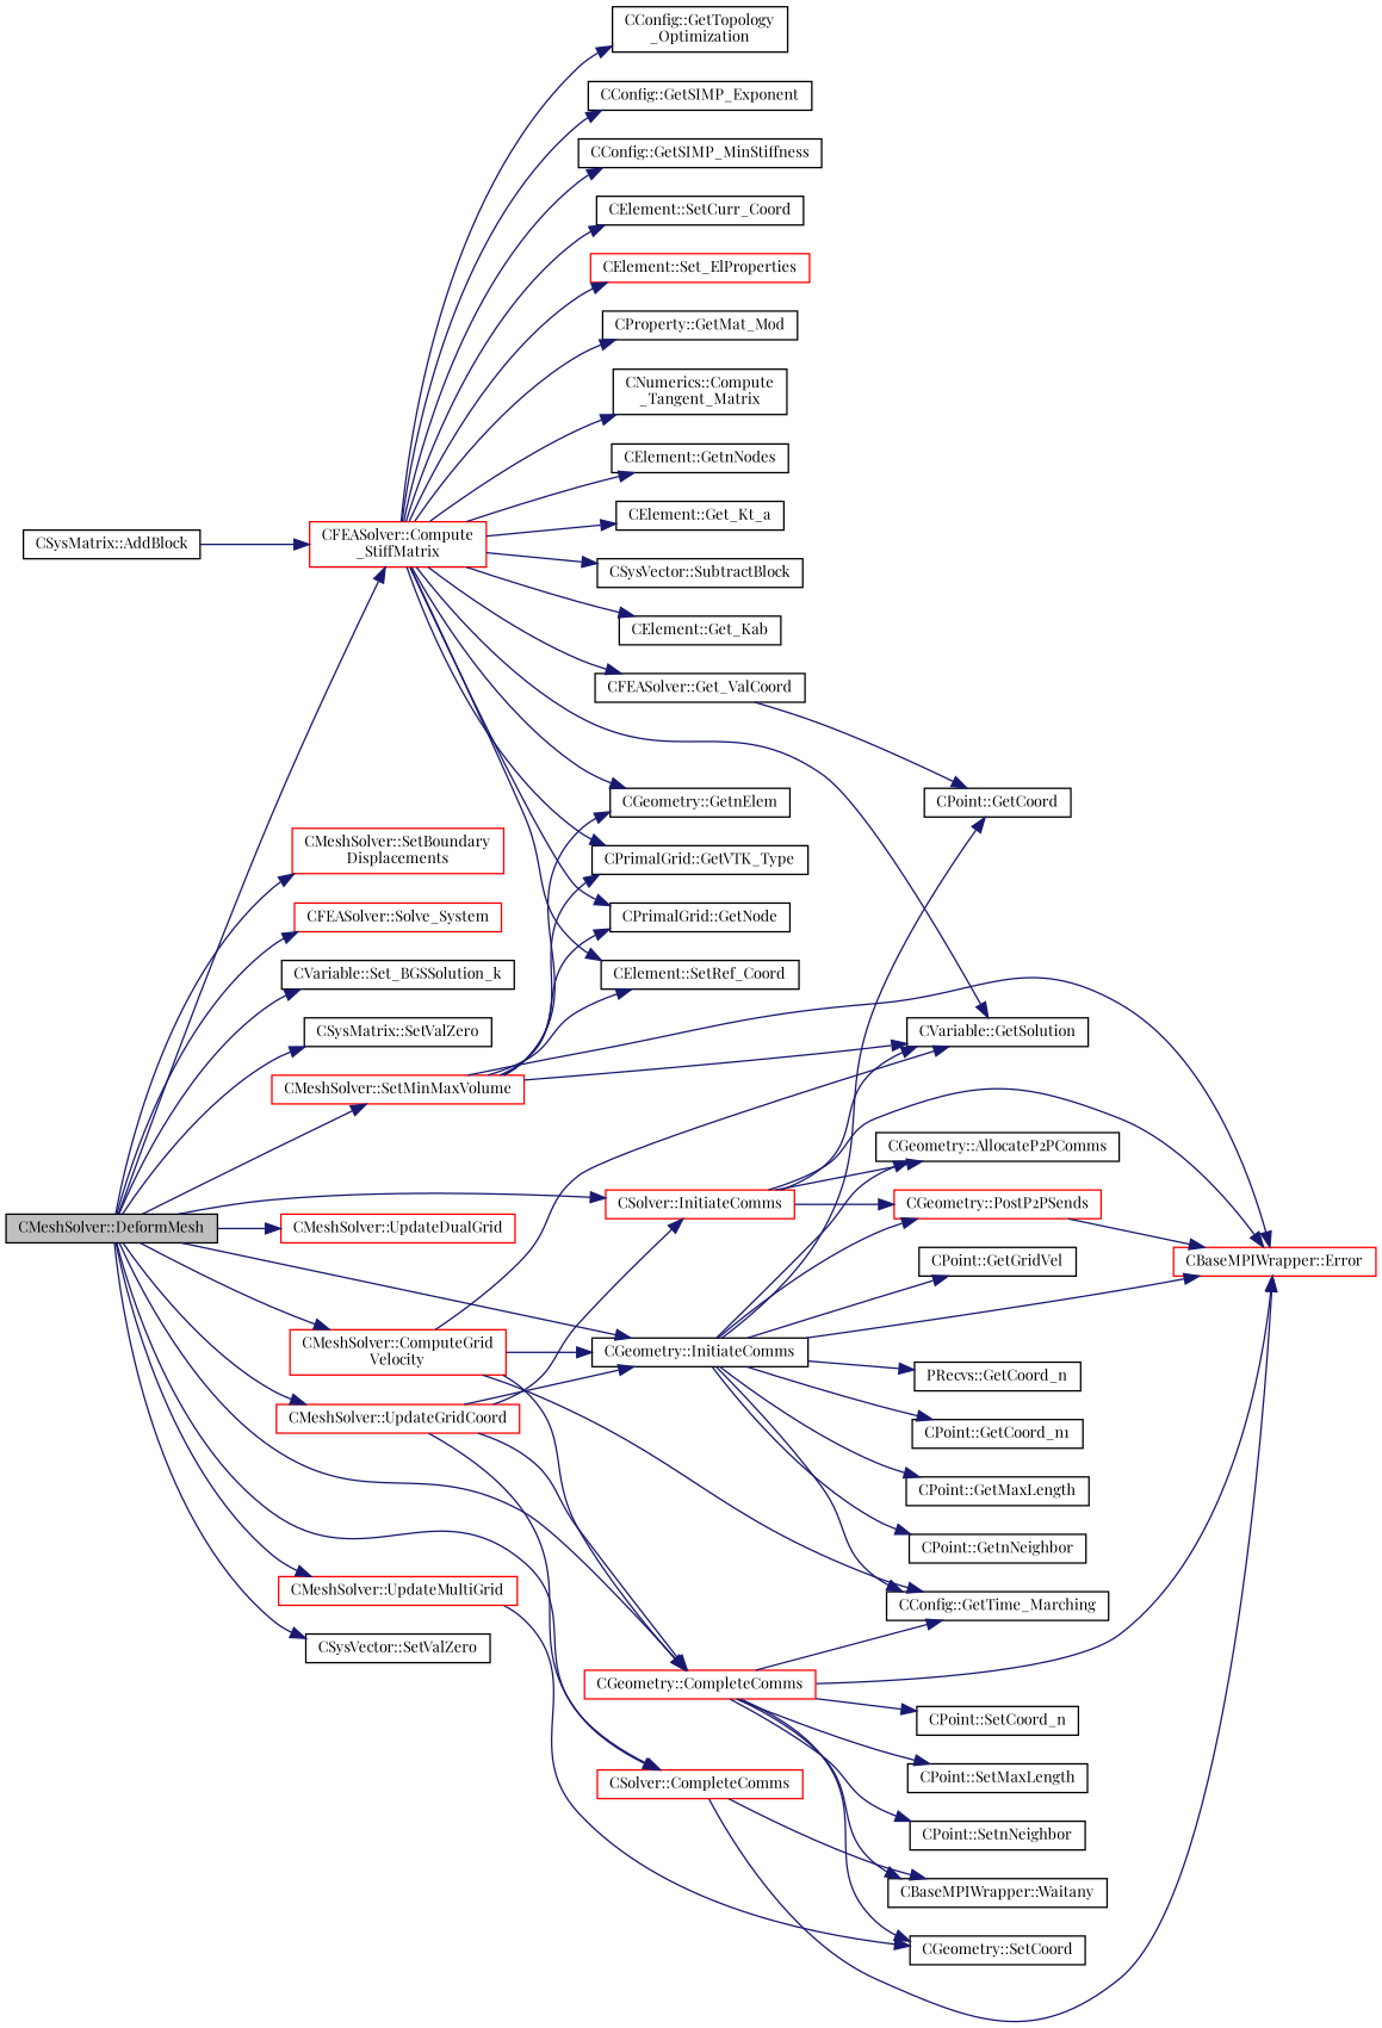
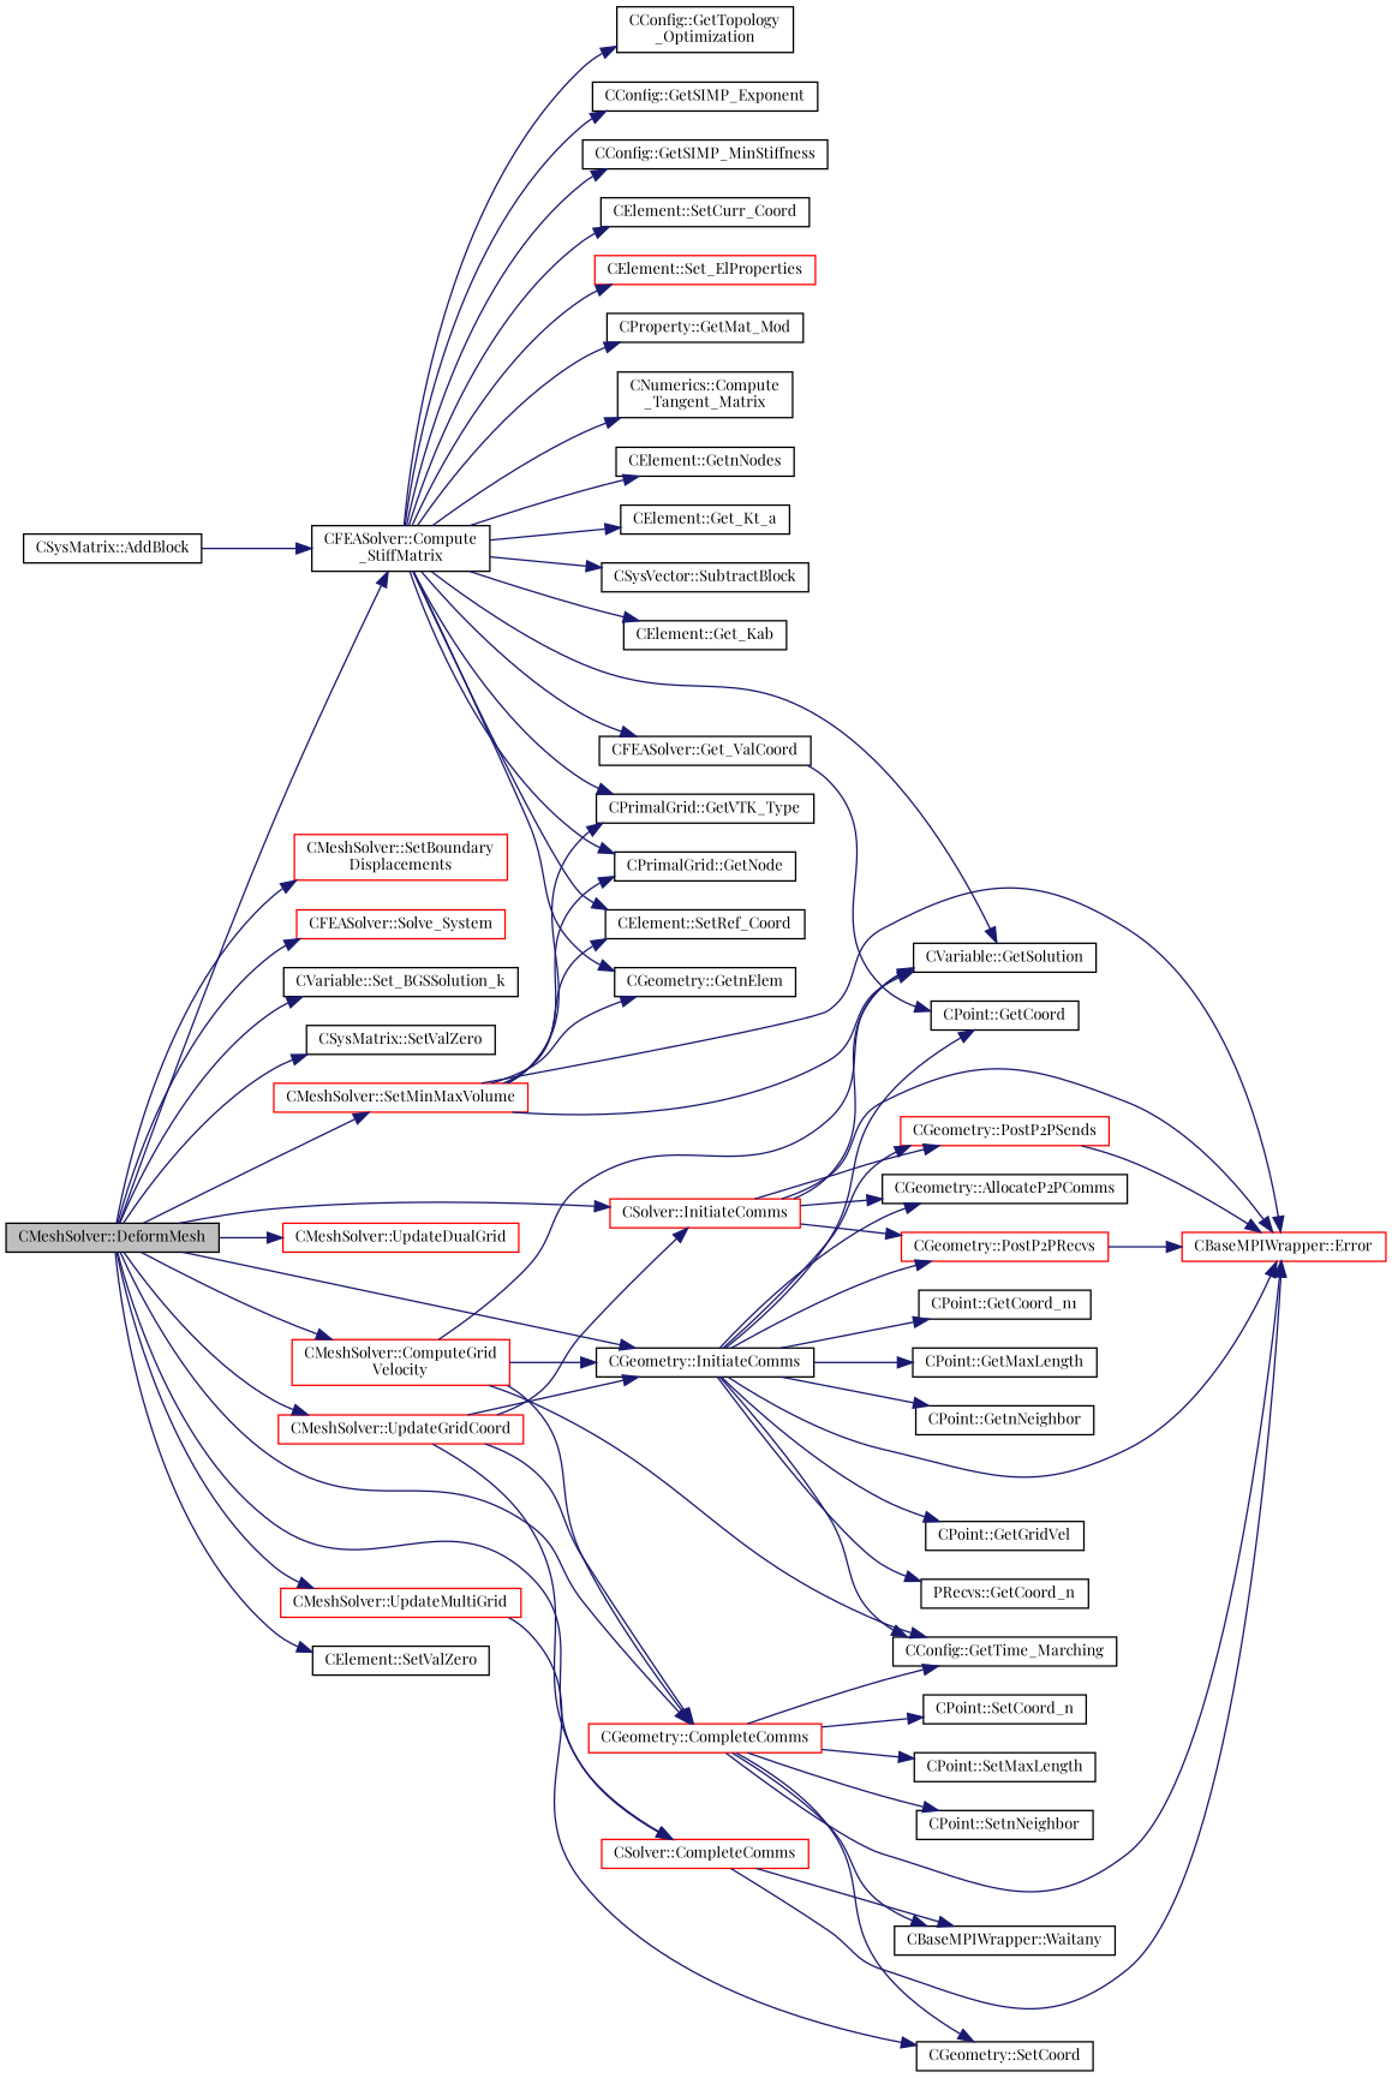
  digraph {
    fontname="Playfair Display"
    rankdir=LR
    node [color=black fillcolor=white fontname="Playfair Display" fontsize=10 shape=record style=filled]
    edge [color=midnightblue fontname="Playfair Display" fontsize=10 labelfontname=Helvetica labelfontsize=10 style=solid]
    n1 [fillcolor=grey75 fontcolor=black height=0.2 label="CMeshSolver::DeformMesh" width=0.4]
    n2 [height=0.2 label="CVariable::Set_BGSSolution_k" width=0.4]
    n3 [height=0.2 label="CSysMatrix::SetValZero" width=0.4]
-   n4 [color=red height=0.2 label="CFEASolver::Compute\l_StiffMatrix" width=0.4]
-   n5 [height=0.2 label="CSysVector::SetValZero" width=0.4]
+   n4 [height=0.2 label="CFEASolver::Compute\l_StiffMatrix" width=0.4]
+   n5 [height=0.2 label="CElement::SetValZero" width=0.4]
    n6 [height=0.2 label="CGeometry::InitiateComms" width=0.4]
    n7 [color=red height=0.2 label="CGeometry::CompleteComms" width=0.4]
    n8 [color=red height=0.2 label="CSolver::InitiateComms" width=0.4]
    n9 [color=red height=0.2 label="CSolver::CompleteComms" width=0.4]
    n10 [color=red height=0.2 label="CMeshSolver::SetBoundary\lDisplacements" width=0.4]
    n11 [color=red height=0.2 label="CFEASolver::Solve_System" width=0.4]
    n12 [color=red height=0.2 label="CMeshSolver::UpdateGridCoord" width=0.4]
    n13 [color=red height=0.2 label="CMeshSolver::UpdateDualGrid" width=0.4]
    n14 [color=red height=0.2 label="CMeshSolver::SetMinMaxVolume" width=0.4]
    n15 [color=red height=0.2 label="CMeshSolver::ComputeGrid\lVelocity" width=0.4]
    n16 [color=red height=0.2 label="CMeshSolver::UpdateMultiGrid" width=0.4]
    n17 [height=0.2 label="CConfig::GetTopology\l_Optimization" width=0.4]
    n18 [height=0.2 label="CConfig::GetSIMP_Exponent" width=0.4]
    n19 [height=0.2 label="CConfig::GetSIMP_MinStiffness" width=0.4]
    n20 [height=0.2 label="CGeometry::GetnElem" width=0.4]
    n21 [height=0.2 label="CPrimalGrid::GetVTK_Type" width=0.4]
    n22 [height=0.2 label="CPrimalGrid::GetNode" width=0.4]
    n23 [height=0.2 label="CFEASolver::Get_ValCoord" width=0.4]
    n24 [height=0.2 label="CVariable::GetSolution" width=0.4]
    n25 [height=0.2 label="CElement::SetRef_Coord" width=0.4]
    n26 [height=0.2 label="CElement::SetCurr_Coord" width=0.4]
    n27 [color=red height=0.2 label="CElement::Set_ElProperties" width=0.4]
    n28 [height=0.2 label="CProperty::GetMat_Mod" width=0.4]
    n29 [height=0.2 label="CNumerics::Compute\l_Tangent_Matrix" width=0.4]
    n30 [height=0.2 label="CElement::GetnNodes" width=0.4]
    n31 [height=0.2 label="CElement::Get_Kt_a" width=0.4]
    n32 [height=0.2 label="CSysVector::SubtractBlock" width=0.4]
    n33 [height=0.2 label="CElement::Get_Kab" width=0.4]
    n34 [height=0.2 label="CPoint::GetCoord" width=0.4]
    n35 [height=0.2 label="CConfig::GetTime_Marching" width=0.4]
    n36 [color=red height=0.2 label="CBaseMPIWrapper::Error" width=0.4]
    n37 [height=0.2 label="CGeometry::AllocateP2PComms" width=0.4]
+   n38 [color=red height=0.2 label="CGeometry::PostP2PRecvs" width=0.4]
    n39 [height=0.2 label="CPoint::GetGridVel" width=0.4]
    n40 [height=0.2 label="PRecvs::GetCoord_n" width=0.4]
    n41 [height=0.2 label="CPoint::GetCoord_n1" width=0.4]
    n42 [height=0.2 label="CPoint::GetMaxLength" width=0.4]
    n43 [height=0.2 label="CPoint::GetnNeighbor" width=0.4]
    n44 [color=red height=0.2 label="CGeometry::PostP2PSends" width=0.4]
    n45 [height=0.2 label="CBaseMPIWrapper::Waitany" width=0.4]
    n46 [height=0.2 label="CGeometry::SetCoord" width=0.4]
    n47 [height=0.2 label="CPoint::SetCoord_n" width=0.4]
    n48 [height=0.2 label="CPoint::SetMaxLength" width=0.4]
    n49 [height=0.2 label="CPoint::SetnNeighbor" width=0.4]
    n50 [height=0.2 label="CSysMatrix::AddBlock" width=0.4]
    n1 -> n2
    n1 -> n3
    n1 -> n4
    n1 -> n5
    n1 -> n6
    n1 -> n7
    n1 -> n8
    n1 -> n9
    n1 -> n10
    n1 -> n11
    n1 -> n12
    n1 -> n13
    n1 -> n14
    n1 -> n15
    n1 -> n16
    n4 -> n17
    n4 -> n18
    n4 -> n19
    n4 -> n20
    n4 -> n21
    n4 -> n22
    n4 -> n23
    n4 -> n24
    n4 -> n25
    n4 -> n26
    n4 -> n27
    n4 -> n28
    n4 -> n29
    n4 -> n30
    n4 -> n31
    n4 -> n32
    n4 -> n33
    n6 -> n34
    n6 -> n35
    n6 -> n36
    n6 -> n37
+   n6 -> n38
    n6 -> n39
    n6 -> n40
    n6 -> n41
    n6 -> n42
    n6 -> n43
    n6 -> n44
    n7 -> n35
    n7 -> n36
    n7 -> n45
    n7 -> n46
    n7 -> n47
    n7 -> n48
    n7 -> n49
    n8 -> n24
    n8 -> n36
    n8 -> n37
+   n8 -> n38
    n8 -> n44
    n9 -> n36
    n9 -> n45
    n12 -> n6
    n12 -> n7
    n12 -> n8
    n12 -> n9
    n14 -> n20
    n14 -> n21
    n14 -> n22
    n14 -> n24
    n14 -> n25
    n14 -> n36
    n15 -> n6
    n15 -> n7
    n15 -> n24
    n15 -> n35
    n16 -> n46
    n23 -> n34
+   n38 -> n36
    n44 -> n36
    n50 -> n4
  }
